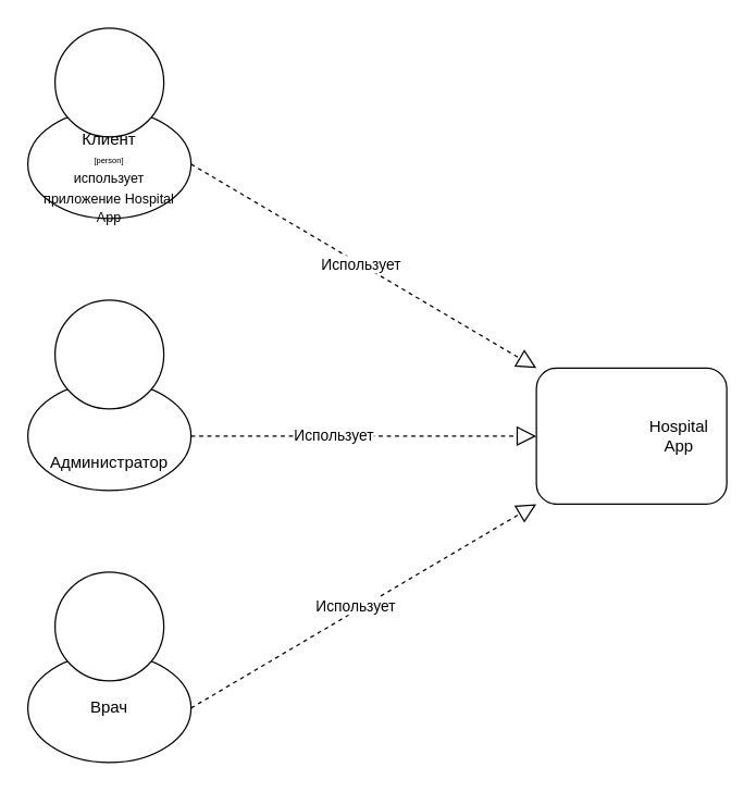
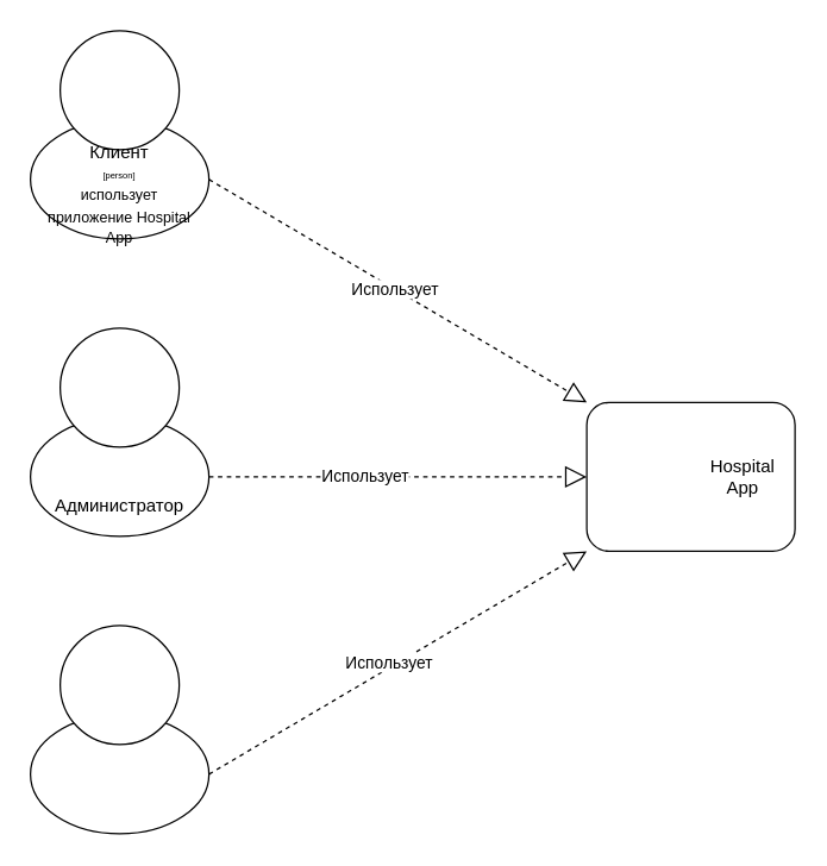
  <mxCell id="0" />
  <mxCell id="1" parent="0" />
  <mxCell id="2" value="" style="ellipse;whiteSpace=wrap;html=1;" vertex="1" parent="1"><mxGeometry x="20" y="80" width="120" height="80" as="geometry" /></mxCell>
  <mxCell id="3" value="" style="ellipse;whiteSpace=wrap;html=1;aspect=fixed;" vertex="1" parent="1"><mxGeometry x="40" y="20" width="80" height="80" as="geometry" /></mxCell>
  <mxCell id="4" value="" style="ellipse;whiteSpace=wrap;html=1;" vertex="1" parent="1"><mxGeometry x="20" y="280" width="120" height="80" as="geometry" /></mxCell>
  <mxCell id="5" value="" style="ellipse;whiteSpace=wrap;html=1;aspect=fixed;" vertex="1" parent="1"><mxGeometry x="40" y="220" width="80" height="80" as="geometry" /></mxCell>
  <mxCell id="6" value="" style="ellipse;whiteSpace=wrap;html=1;" vertex="1" parent="1"><mxGeometry x="20" y="480" width="120" height="80" as="geometry" /></mxCell>
  <mxCell id="7" value="" style="ellipse;whiteSpace=wrap;html=1;aspect=fixed;" vertex="1" parent="1"><mxGeometry x="40" y="420" width="80" height="80" as="geometry" /></mxCell>
  <mxCell id="8" value="Клиент&lt;div&gt;&lt;font style=&quot;font-size: 6px;&quot;&gt;[person]&lt;/font&gt;&lt;/div&gt;&lt;div&gt;&lt;font style=&quot;font-size: 10px;&quot;&gt;использует приложение Hospital App&lt;/font&gt;&lt;/div&gt;" style="text;html=1;align=center;verticalAlign=middle;whiteSpace=wrap;rounded=0;" vertex="1" parent="1"><mxGeometry x="30" y="110" width="100" height="40" as="geometry" /></mxCell>
  <mxCell id="9" value="Администратор" style="text;html=1;align=center;verticalAlign=middle;whiteSpace=wrap;rounded=0;" vertex="1" parent="1"><mxGeometry x="50" y="325" width="60" height="30" as="geometry" /></mxCell>
- <mxCell id="10" value="Врач" style="text;html=1;align=center;verticalAlign=middle;whiteSpace=wrap;rounded=0;" vertex="1" parent="1"><mxGeometry x="50" y="505" width="60" height="30" as="geometry" /></mxCell>
  <mxCell id="11" value="" style="rounded=1;whiteSpace=wrap;html=1;" vertex="1" parent="1"><mxGeometry x="394" y="270" width="140" height="100" as="geometry" /></mxCell>
  <mxCell id="12" value="Hospital App" style="text;html=1;align=center;verticalAlign=middle;whiteSpace=wrap;rounded=0;" vertex="1" parent="1"><mxGeometry x="469" y="305" width="60" height="30" as="geometry" /></mxCell>
  <mxCell id="13" value="" style="endArrow=block;dashed=1;endFill=0;endSize=12;html=1;rounded=0;exitX=1;exitY=0.5;exitDx=0;exitDy=0;entryX=0;entryY=0;entryDx=0;entryDy=0;" edge="1" parent="1" source="2" target="11"><mxGeometry width="160" relative="1" as="geometry"><mxPoint x="160" y="120" as="sourcePoint" /><mxPoint x="310" y="119.5" as="targetPoint" /></mxGeometry></mxCell>
  <mxCell id="14" value="Использует" style="edgeLabel;html=1;align=center;verticalAlign=middle;resizable=0;points=[];" vertex="1" connectable="0" parent="13"><mxGeometry x="-0.015" relative="1" as="geometry"><mxPoint as="offset" /></mxGeometry></mxCell>
  <mxCell id="15" value="" style="endArrow=block;dashed=1;endFill=0;endSize=12;html=1;rounded=0;exitX=1;exitY=0.5;exitDx=0;exitDy=0;entryX=0;entryY=1;entryDx=0;entryDy=0;" edge="1" parent="1" source="6" target="11"><mxGeometry width="160" relative="1" as="geometry"><mxPoint x="144" y="520" as="sourcePoint" /><mxPoint x="394" y="650" as="targetPoint" /></mxGeometry></mxCell>
  <mxCell id="16" value="Использует" style="edgeLabel;html=1;align=center;verticalAlign=middle;resizable=0;points=[];" vertex="1" connectable="0" parent="15"><mxGeometry x="-0.038" y="4" relative="1" as="geometry"><mxPoint as="offset" /></mxGeometry></mxCell>
  <mxCell id="17" value="" style="endArrow=block;dashed=1;endFill=0;endSize=12;html=1;rounded=0;exitX=1;exitY=0.5;exitDx=0;exitDy=0;entryX=0;entryY=0.5;entryDx=0;entryDy=0;" edge="1" parent="1" source="4" target="11"><mxGeometry width="160" relative="1" as="geometry"><mxPoint x="170" y="330" as="sourcePoint" /><mxPoint x="320" y="320" as="targetPoint" /></mxGeometry></mxCell>
  <mxCell id="18" value="Использует" style="edgeLabel;html=1;align=center;verticalAlign=middle;resizable=0;points=[];" vertex="1" connectable="0" parent="17"><mxGeometry x="-0.179" y="1" relative="1" as="geometry"><mxPoint as="offset" /></mxGeometry></mxCell>
